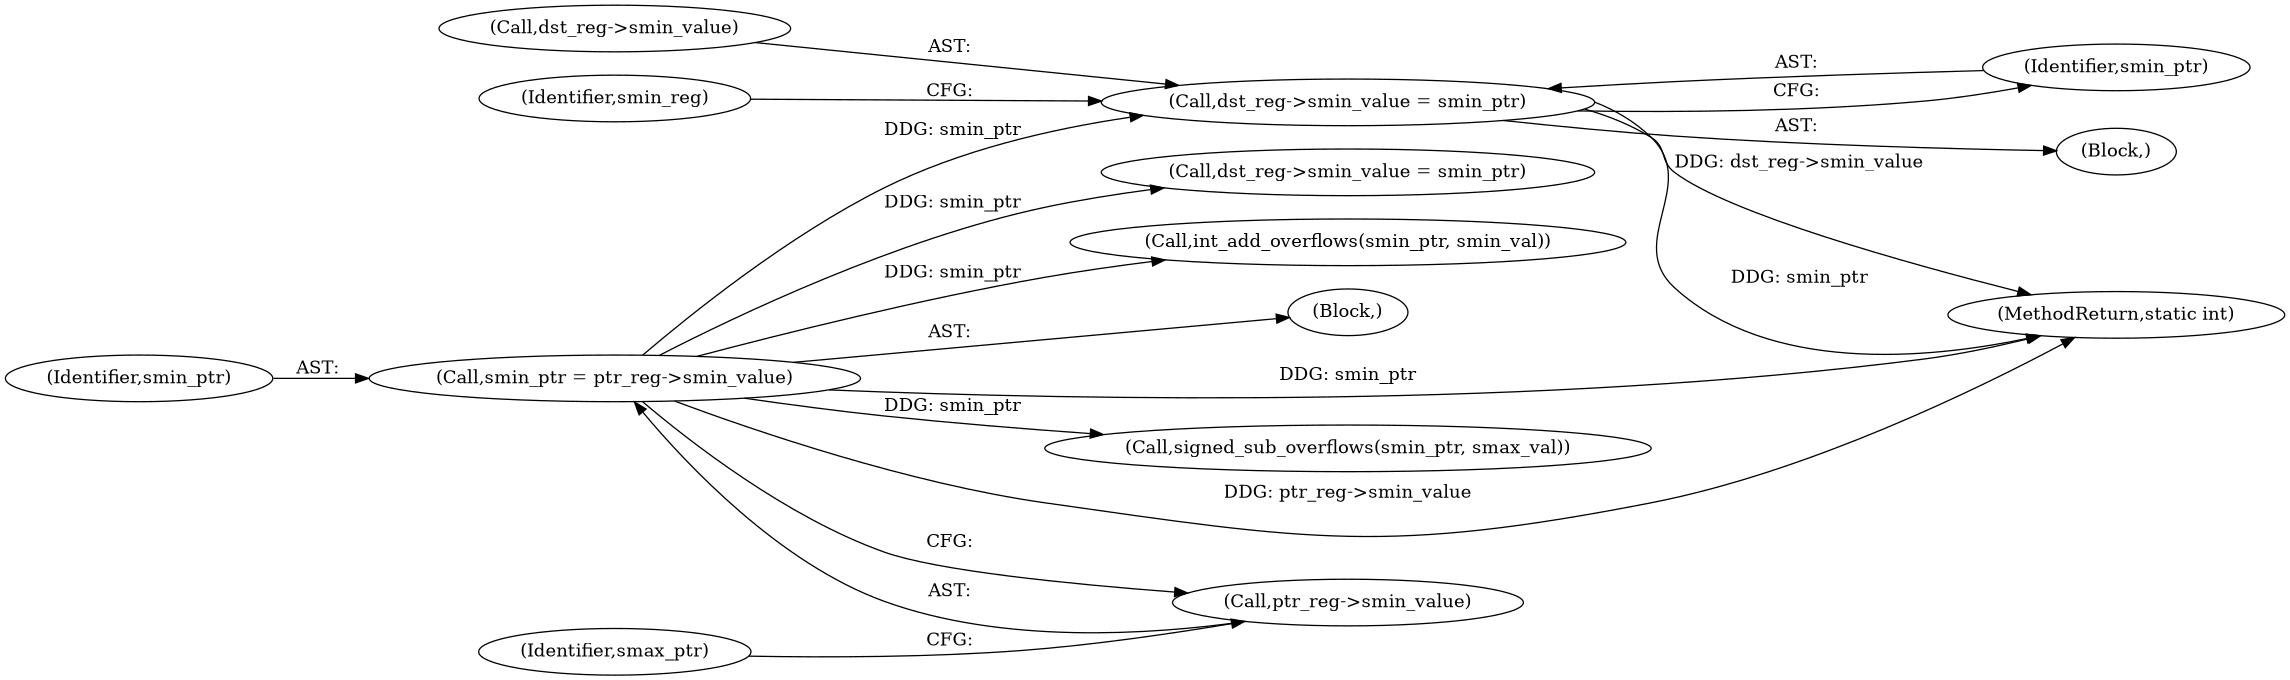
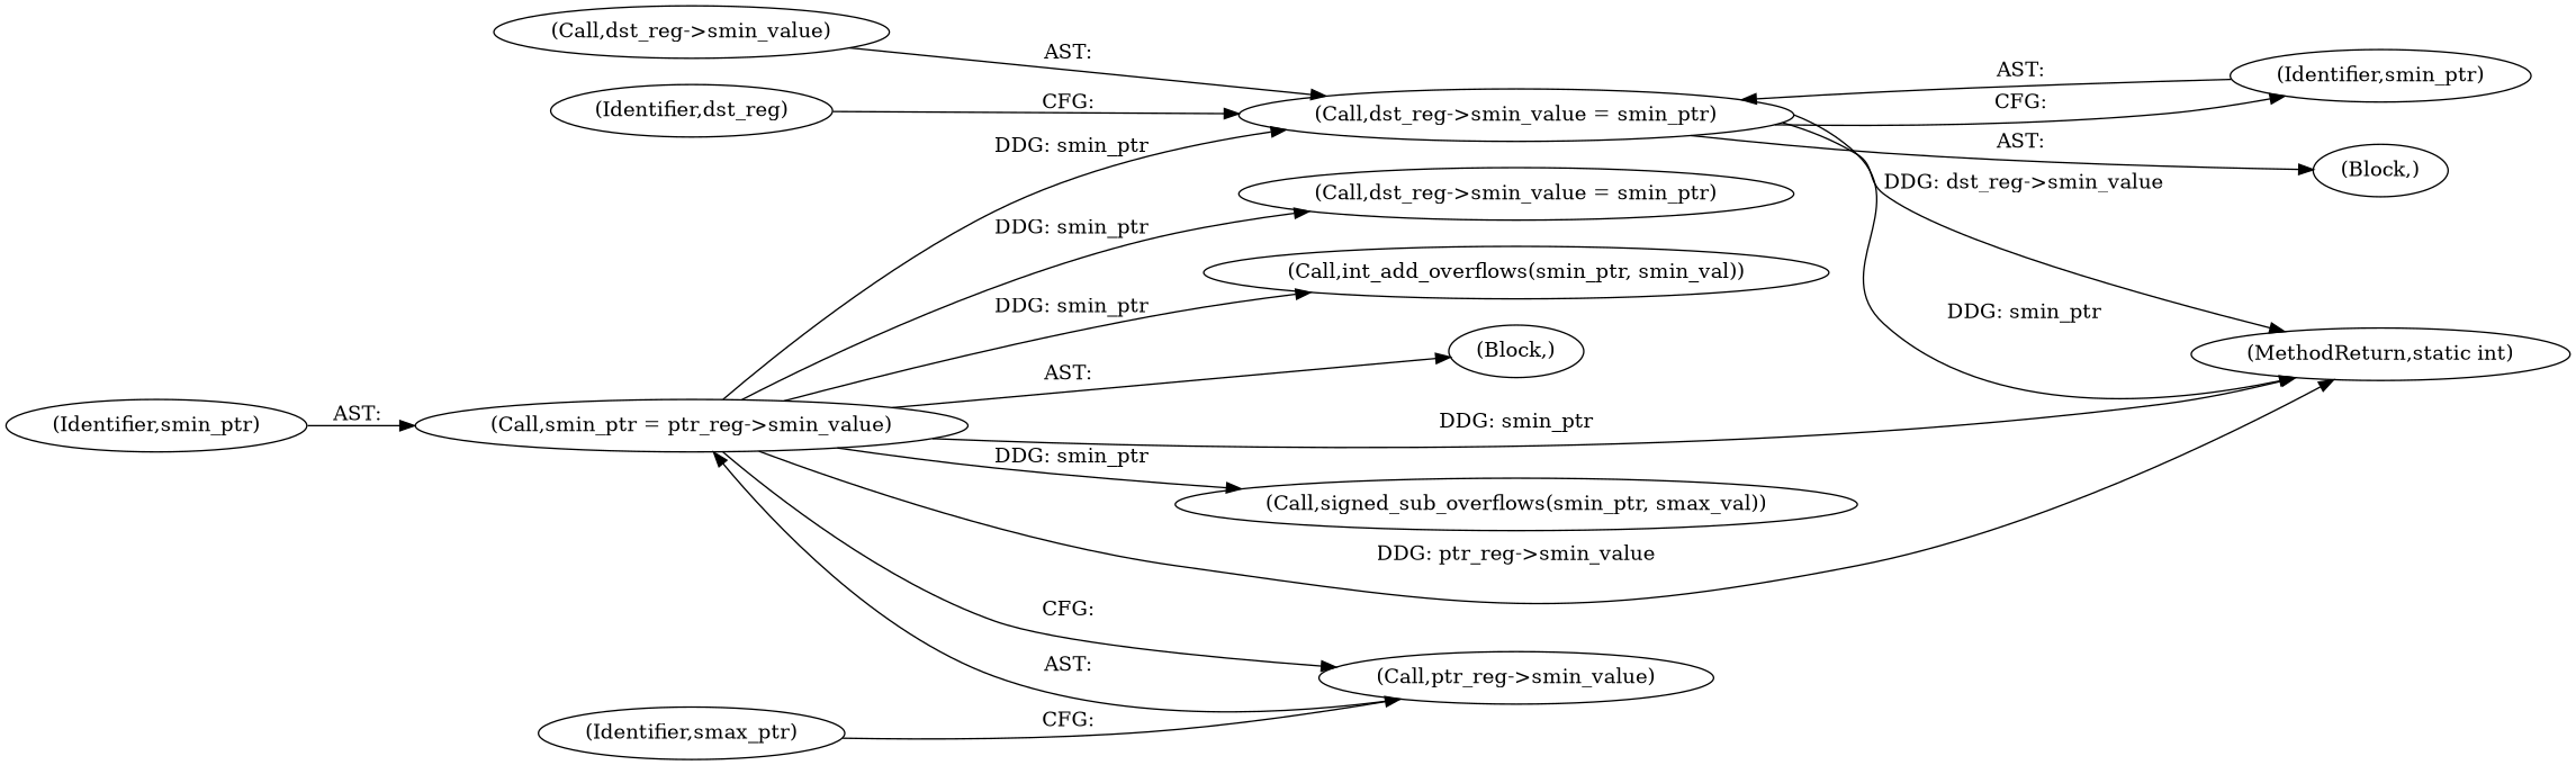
  digraph {
    rankdir=LR
    n1 [label="(Call,dst_reg->smin_value = smin_ptr)"]
    n2 [label="(MethodReturn,static int)"]
    n3 [label="(Block,)"]
    n4 [label="(Identifier,smin_ptr)"]
    n5 [label="(Call,smin_ptr = ptr_reg->smin_value)"]
    n6 [label="(Call,ptr_reg->smin_value)"]
    n7 [label="(Call,dst_reg->smin_value = smin_ptr)"]
    n8 [label="(Call,int_add_overflows(smin_ptr, smin_val))"]
    n9 [label="(Block,)"]
    n10 [label="(Call,signed_sub_overflows(smin_ptr, smax_val))"]
    n11 [label="(Call,dst_reg->smin_value)"]
    n12 [label="(Identifier,smin_ptr)"]
-   n13 [label="(Identifier,smin_reg)"]
+   n13 [label="(Identifier,dst_reg)"]
    n14 [label="(Identifier,smax_ptr)"]
    n1 -> n2 [label="DDG: dst_reg->smin_value"]
    n1 -> n2 [label="DDG: smin_ptr"]
    n1 -> n3 [label="AST: "]
    n1 -> n4 [label="CFG: "]
    n4 -> n1 [label="AST: "]
    n5 -> n1 [label="DDG: smin_ptr"]
    n5 -> n2 [label="DDG: smin_ptr"]
    n5 -> n2 [label="DDG: ptr_reg->smin_value"]
    n5 -> n6 [label="CFG: "]
    n5 -> n7 [label="DDG: smin_ptr"]
    n5 -> n8 [label="DDG: smin_ptr"]
    n5 -> n9 [label="AST: "]
    n5 -> n10 [label="DDG: smin_ptr"]
    n6 -> n5 [label="AST: "]
    n11 -> n1 [label="AST: "]
    n12 -> n5 [label="AST: "]
    n13 -> n1 [label="CFG: "]
    n14 -> n6 [label="CFG: "]
  }
